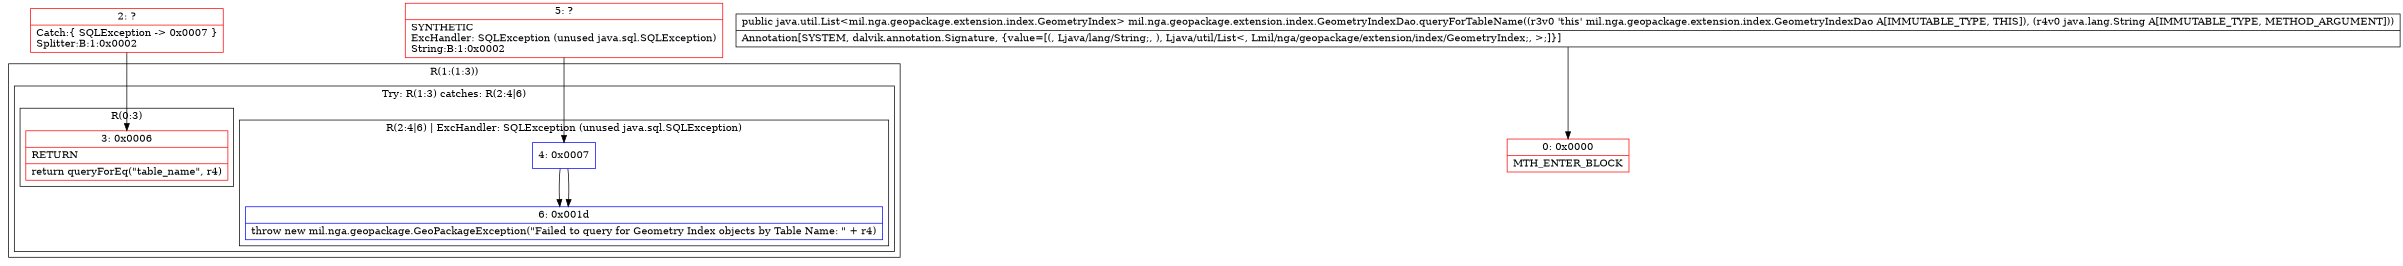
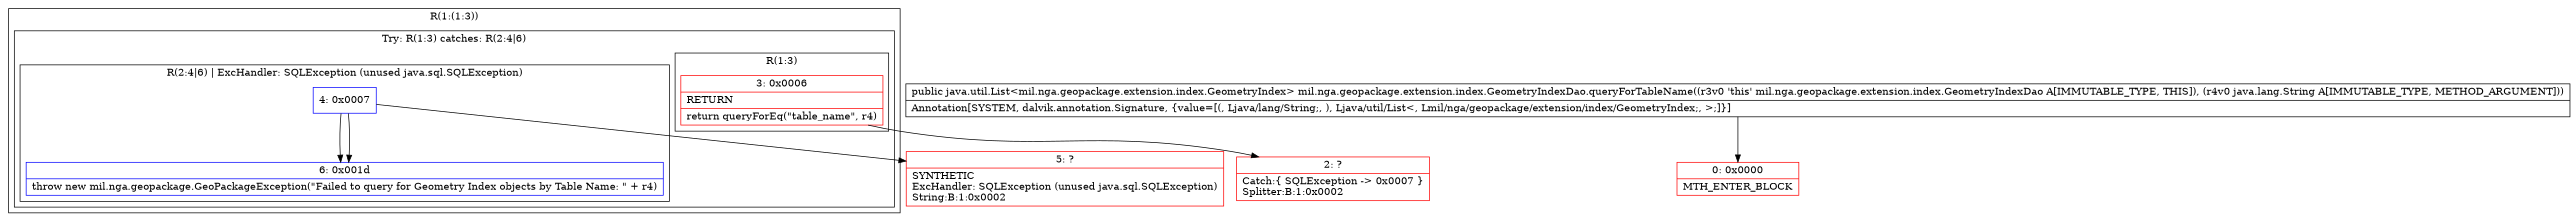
  digraph {
    node [color=red shape=record]
    n1 [label="{3\:\ 0x0006|RETURN\l|return queryForEq(\"table_name\", r4)\l}"]
    n2 [color=blue label="{4\:\ 0x0007}"]
    n3 [color=blue label="{6\:\ 0x001d|throw new mil.nga.geopackage.GeoPackageException(\"Failed to query for Geometry Index objects by Table Name: \" + r4)\l}"]
    n4 [label="{0\:\ 0x0000|MTH_ENTER_BLOCK\l}"]
    n5 [label="{2\:\ ?|Catch:\{ SQLException \-\> 0x0007 \}\lSplitter:B:1:0x0002\l}"]
    n6 [label="{5\:\ ?|SYNTHETIC\lExcHandler: SQLException (unused java.sql.SQLException)\lString:B:1:0x0002\l}"]
    n7 [label="{public java.util.List\<mil.nga.geopackage.extension.index.GeometryIndex\> mil.nga.geopackage.extension.index.GeometryIndexDao.queryForTableName((r3v0 'this' mil.nga.geopackage.extension.index.GeometryIndexDao A[IMMUTABLE_TYPE, THIS]), (r4v0 java.lang.String A[IMMUTABLE_TYPE, METHOD_ARGUMENT]))  | Annotation[SYSTEM, dalvik.annotation.Signature, \{value=[(, Ljava\/lang\/String;, ), Ljava\/util\/List\<, Lmil\/nga\/geopackage\/extension\/index\/GeometryIndex;, \>;]\}]\l}" color=""]
    subgraph cluster_1 {
      label="R(1:(1:3))"
      subgraph cluster_2 {
        label="Try: R(1:3) catches: R(2:4|6)"
        subgraph cluster_3 {
-         label="R(0:3)"
+         label="R(1:3)"
          n1
        }
        subgraph cluster_4 {
          label="R(2:4|6) | ExcHandler: SQLException (unused java.sql.SQLException)\l"
          n2
          n3
        }
      }
    }
    subgraph cluster_5 {
      label="R(2:4|6) | ExcHandler: SQLException (unused java.sql.SQLException)\l"
    }
    n2 -> n3
    n2 -> n3
-   n5 -> n1
-   n6 -> n2
+   n1 -> n5
+   n2 -> n6
    n7 -> n4
  }
